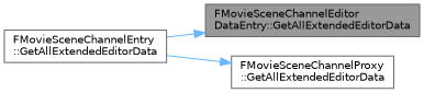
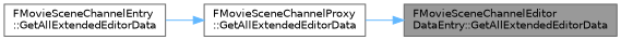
  digraph {
    rankdir=RL
    node [color=grey40 fillcolor=white fontname=Helvetica fontsize=10 shape=box style=filled]
    edge [color=steelblue1 dir=back fontname=Helvetica fontsize=10 labelfontname=Helvetica labelfontsize=10 style=solid]
    n1 [color=gray40 fillcolor=grey60 fontcolor=black height=0.2 label="FMovieSceneChannelEditor\lDataEntry::GetAllExtendedEditorData" width=0.4]
    n2 [height=0.2 label="FMovieSceneChannelEntry\l::GetAllExtendedEditorData" width=0.4]
    n3 [height=0.2 label="FMovieSceneChannelProxy\l::GetAllExtendedEditorData" width=0.4]
-   n1 -> n2
+   n1 -> n3
    n3 -> n2
  }
